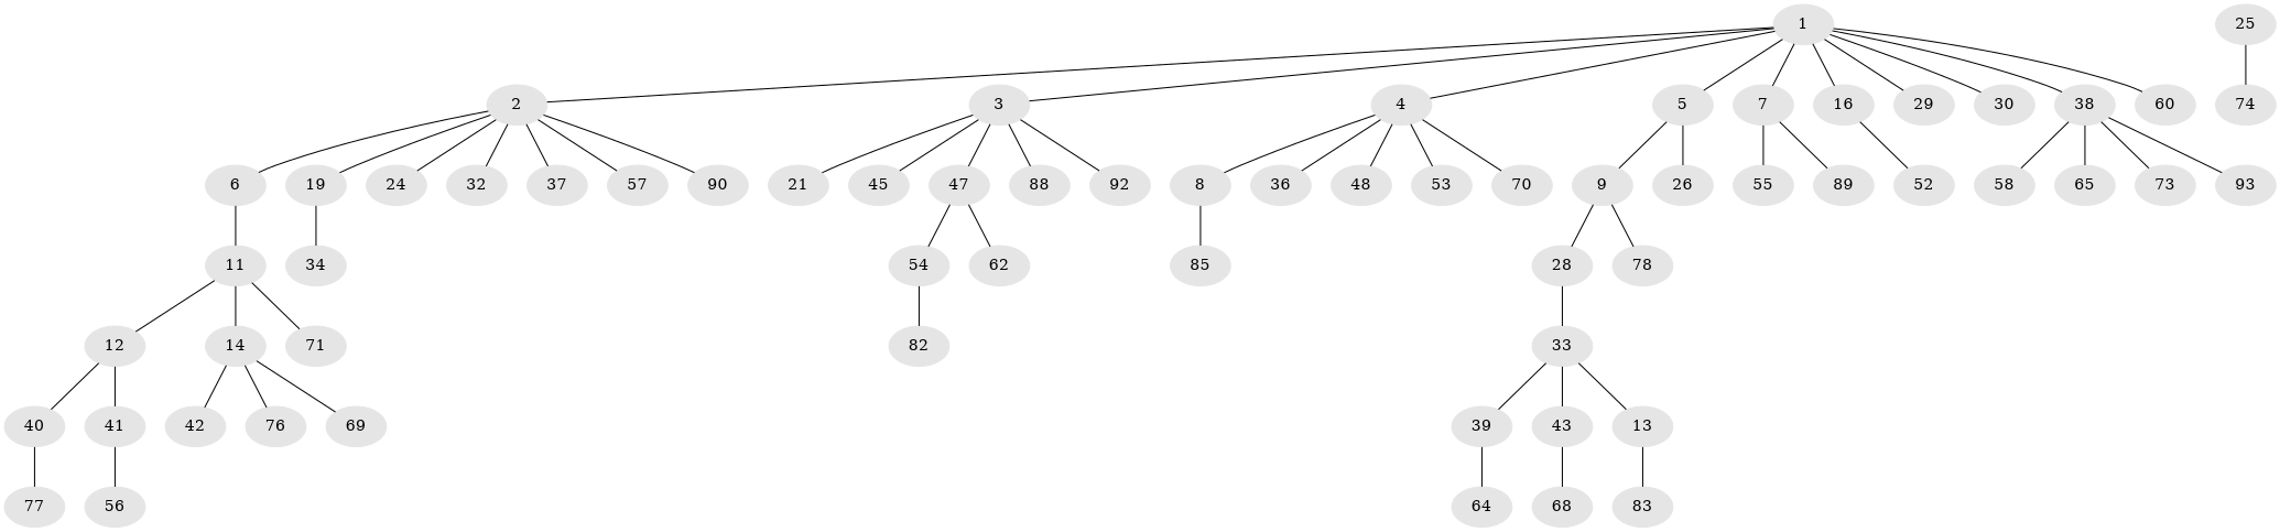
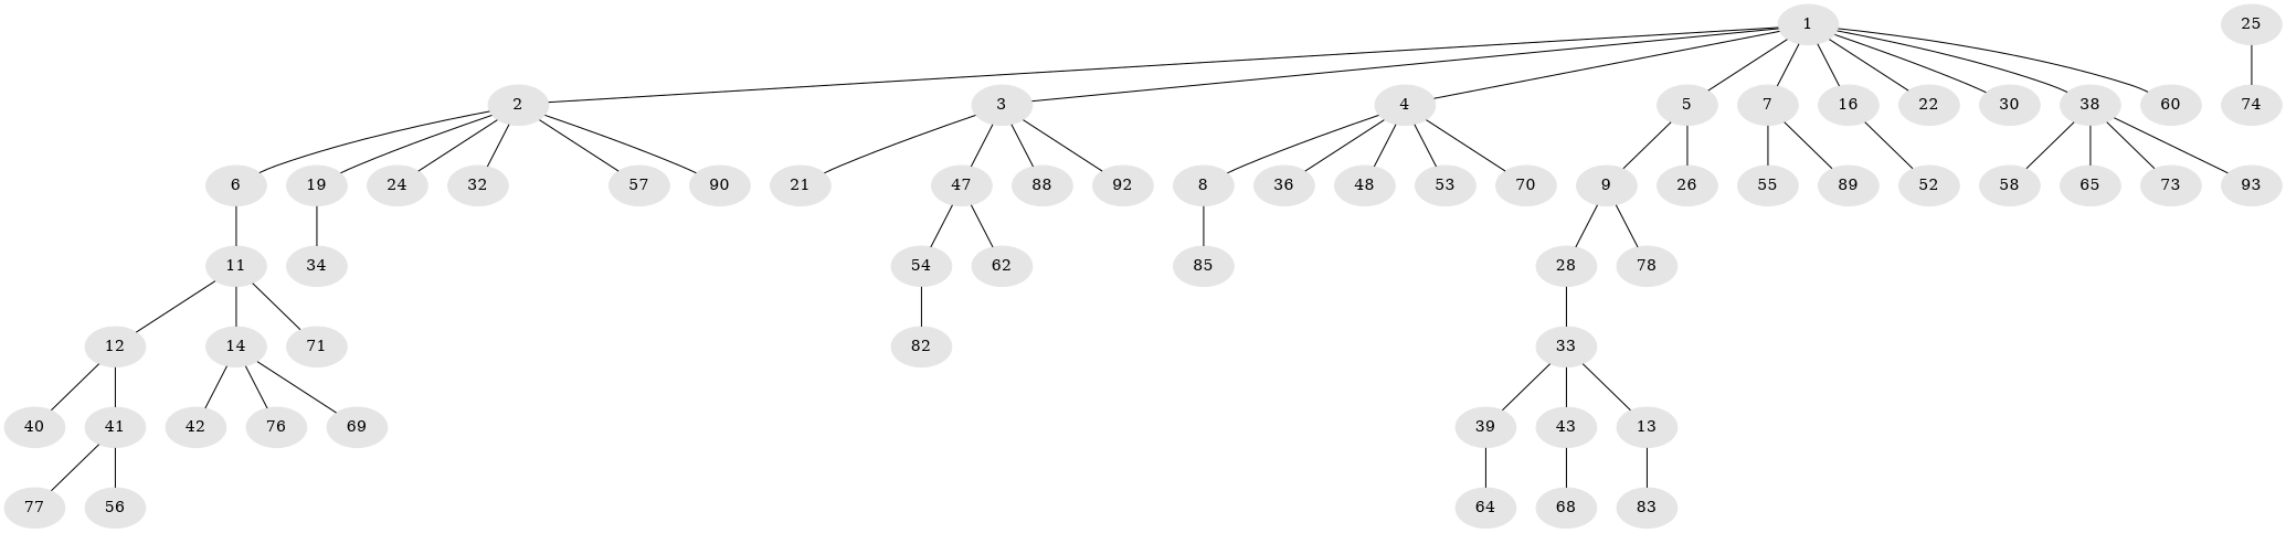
  graph {
    node [color=gray90 style=filled]
    1 [super="+29"]
    2 [super="+13"]
    3 [super="+18"]
    4 [super="+20"]
    5 [super="+23"]
    7 [super="+50"]
    16 [super="+17"]
-   22 [label=29]
+   22
    30
    38 [super="+51"]
    60
    6 [super="+27"]
    19 [super="+59"]
    24
    32 [super="+76"]
-   37
    57
    90
    21
-   45
    47
    n22 [label=88]
    92
    8
    36
    48 [super="+79"]
    53
    70
    9 [super="+10"]
    26 [super="+61"]
    55
    89
    52
    58 [super="+72"]
    65
    73
    93
    11 [super="+15"]
    34 [super="+81"]
    25 [super="+46"]
    74
    54 [super="+75"]
    62
    n44 [label=85]
    28 [super="+95"]
    78
    12 [super="+49"]
    14 [super="+31"]
    71
    33 [super="+44"]
    40 [super="+85"]
    41 [super="+86"]
    42
    n54 [label=76 super="+87"]
    69
    77
    56
    39 [super="+91"]
    43 [super="+80"]
    n60 [label=13 super="+67"]
    64 [super="+88"]
    68 [super="+94"]
    83
    82
    1 -- 2
    1 -- 3
    1 -- 4
    1 -- 5
    1 -- 7
    1 -- 16
    1 -- 22
    1 -- 30
    1 -- 38
    1 -- 60
    2 -- 6
    2 -- 19
    2 -- 24
    2 -- 32
-   2 -- 37
    2 -- 57
    2 -- 90
    3 -- 21
-   3 -- 45
    3 -- 47
    3 -- n22
    3 -- 92
    4 -- 8
    4 -- 36
    4 -- 48
    4 -- 53
    4 -- 70
    5 -- 9
    5 -- 26
    7 -- 55
    7 -- 89
    16 -- 52
    38 -- 58
    38 -- 65
    38 -- 73
    38 -- 93
    6 -- 11
    19 -- 34
    47 -- 54
    47 -- 62
    8 -- n44
    9 -- 28
    9 -- 78
    11 -- 12
    11 -- 14
    11 -- 71
    25 -- 74
    54 -- 82
    28 -- 33
    12 -- 40
    12 -- 41
    14 -- 42
    14 -- n54
    14 -- 69
    33 -- 39
    33 -- 43
    33 -- n60
-   40 -- 77
+   41 -- 77
    41 -- 56
    39 -- 64
    43 -- 68
    n60 -- 83
  }
